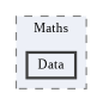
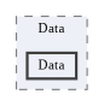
  digraph {
    compound=true
    fontname="Liberation Serif"
    n1 [color=grey25 fillcolor="#edf0f7" fontname="Liberation Serif" fontsize=10 height=0.2 label=Data shape=box style="filled,bold" width=0.4]
    subgraph cluster_1 {
      bgcolor="#edf0f7"
      fontsize=10
-     label=Maths
+     label=Data
      pencolor=grey50
      style="filled,dashed"
      n1
    }
  }
